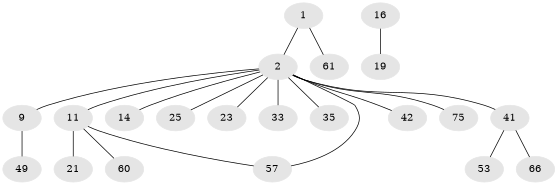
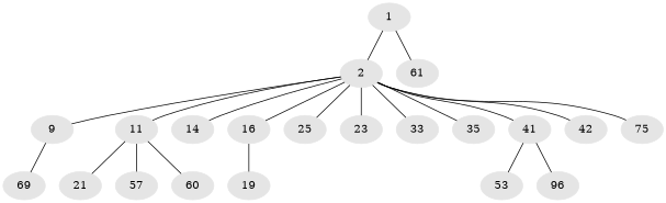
  graph {
    node [color=gray90 style=filled]
    1 [super="+10+28"]
    2 [super="+46+6+3+4+58+73+17+5"]
    61
    9 [super="+43"]
    11 [super="+44+13+12"]
    14 [super="+36+27+77"]
    16 [super="+52"]
    n8 [label=25 super="+45"]
    23 [super="+29"]
    33
    35
    41
    42
    75
-   49 [super="+68"]
+   49 [super="+68" label=69]
    21 [super="+56"]
    57 [super="+72"]
    60
    19 [super="+37"]
    53 [super="+70"]
-   66
+   66 [label=96]
    1 -- 2
    1 -- 61
    2 -- 9
    2 -- 11
    2 -- 14
-   2 -- 57
+   2 -- 16
    2 -- n8
    2 -- 23
    2 -- 33
    2 -- 35
    2 -- 41
    2 -- 42
    2 -- 75
    9 -- 49
    11 -- 21
    11 -- 57
    11 -- 60
    16 -- 19
    41 -- 53
    41 -- 66
  }
